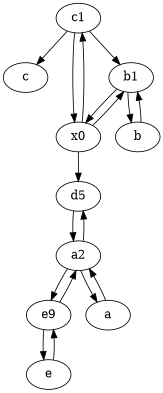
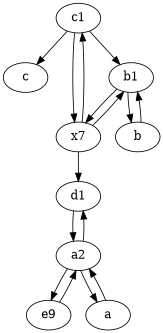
  digraph {
    c1
    c
    b1
-   x0
+   x0 [label=x7]
    b
-   d1 [label=d5]
+   d1
    n7 [label=a2]
    n8 [label=e9]
-   e
    a
    c1 -> c
    c1 -> b1
    c1 -> x0
    b1 -> x0
    b1 -> b
    x0 -> c1
    x0 -> b1
    x0 -> d1
    b -> b1
    d1 -> n7
    n7 -> d1
    n7 -> n8
    n7 -> a
    n8 -> n7
-   n8 -> e
-   e -> n8
    a -> n7
  }
